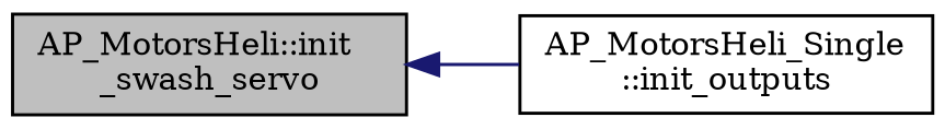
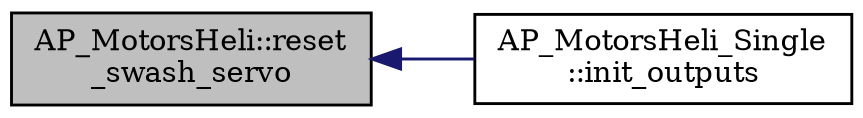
  digraph {
    rankdir=LR
    fontname="DejaVu Serif"
    node [color=black fontname="DejaVu Serif" fontsize=10 shape=record style=filled]
-   n1 [fillcolor=grey75 fontcolor=black height=0.2 label="AP_MotorsHeli::init\l_swash_servo" width=0.4]
+   n1 [fillcolor=grey75 fontcolor=black height=0.2 label="AP_MotorsHeli::reset\l_swash_servo" width=0.4]
    n2 [fillcolor=white height=0.2 label="AP_MotorsHeli_Single\l::init_outputs" width=0.4]
    n1 -> n2 [color=midnightblue dir=back fontname="DejaVu Serif" fontsize=10 labelfontname=Helvetica labelfontsize=10 style=solid]
  }
